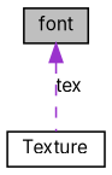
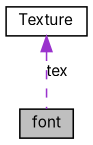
  digraph {
    fontname=Inter
    node [color=black fontname=Inter fontsize=10 shape=record style=filled]
    n1 [fillcolor=grey75 fontcolor=black height=0.2 label=font width=0.4]
    n2 [fillcolor=white height=0.2 label=Texture width=0.4]
-   n1 -> n2 [color=darkorchid3 dir=back fontname=Inter fontsize=10 label=tex labelfontname=FreeSans labelfontsize=10 style=dashed]
+   n2 -> n1 [color=darkorchid3 dir=back fontname=Inter fontsize=10 label=tex labelfontname=FreeSans labelfontsize=10 style=dashed]
  }
